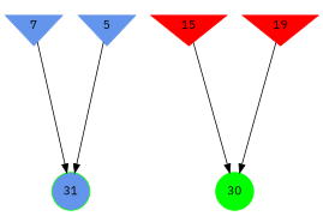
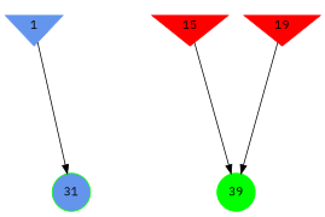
  digraph {
    fontname="IBM Plex Sans"
    ranksep=2.0
    node [color=cornflowerblue fontname="IBM Plex Sans" shape=invtriangle style=filled]
    edge [fontname="IBM Plex Sans"]
-   1 [label=7]
-   5
+   1
    15 [color=red]
    19 [color=red]
-   30 [color=green shape=circle]
+   30 [color=green shape=circle label=39]
    31 [color=green fillcolor=cornflowerblue shape=circle]
    subgraph sub_1 {
      rank=same
      1
-     5
      15
      19
    }
    subgraph sub_2 {
      rank=same
    }
    subgraph sub_3 {
      rank=same
      30
      31
    }
    1 -> 31
-   5 -> 31
    15 -> 30
    19 -> 30
  }
